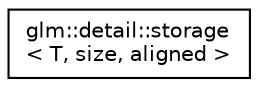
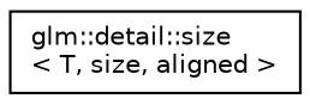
  digraph {
    rankdir=LR
-   n1 [color=black fillcolor=white fontname=Helvetica fontsize=10 height=0.2 label="glm::detail::storage\l\< T, size, aligned \>" shape=record style=filled width=0.4]
+   n1 [color=black fillcolor=white fontname=Helvetica fontsize=10 height=0.2 label="glm::detail::size\l\< T, size, aligned \>" shape=record style=filled width=0.4]
  }
